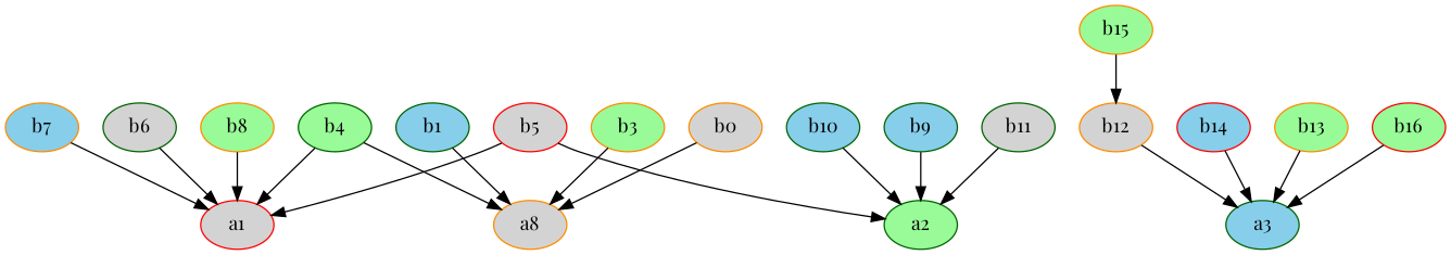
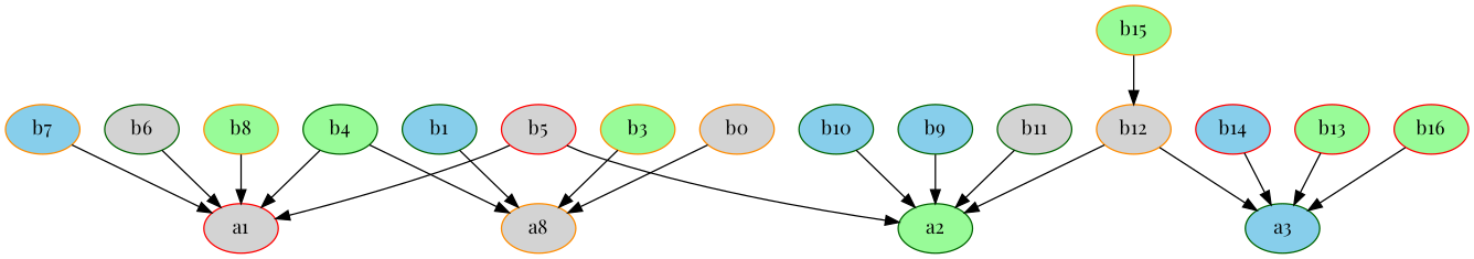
  digraph {
    fontname="Playfair Display"
    node [color=darkorange fillcolor=lightgrey fontname="Playfair Display" style=filled]
    edge [fontname="Playfair Display"]
    a1 [color=red]
    b7 [fillcolor=skyblue]
    b4 [color=darkgreen fillcolor=palegreen]
    n4 [label=a8]
    b14 [color=red fillcolor=skyblue]
    a3 [color=darkgreen fillcolor=skyblue]
    b0
    b12
    a2 [color=darkgreen fillcolor=palegreen]
    b1 [color=darkgreen fillcolor=skyblue]
    b15 [fillcolor=palegreen]
    b5 [color=red]
-   b13 [fillcolor=palegreen]
+   b13 [color=red fillcolor=palegreen]
    b3 [fillcolor=palegreen]
    b16 [color=red fillcolor=palegreen]
    b6 [color=darkgreen]
    b8 [fillcolor=palegreen]
    b10 [color=darkgreen fillcolor=skyblue]
    b9 [color=darkgreen fillcolor=skyblue]
    b11 [color=darkgreen]
    b7 -> a1
    b4 -> a1
    b4 -> n4
    b14 -> a3
    b0 -> n4
    b12 -> a3
+   b12 -> a2
    b1 -> n4
    b15 -> b12
    b5 -> a1
    b5 -> a2
    b13 -> a3
    b3 -> n4
    b16 -> a3
    b6 -> a1
    b8 -> a1
    b10 -> a2
    b9 -> a2
    b11 -> a2
  }
